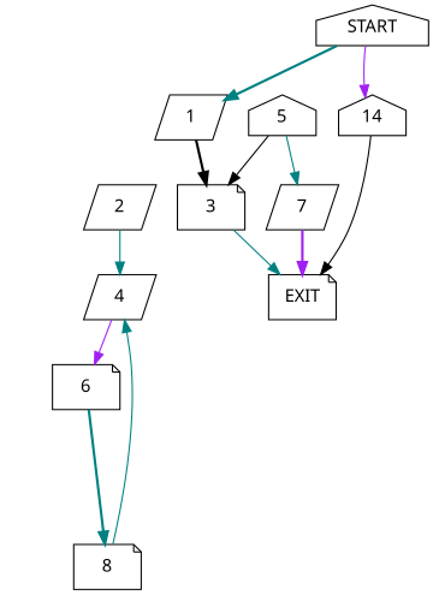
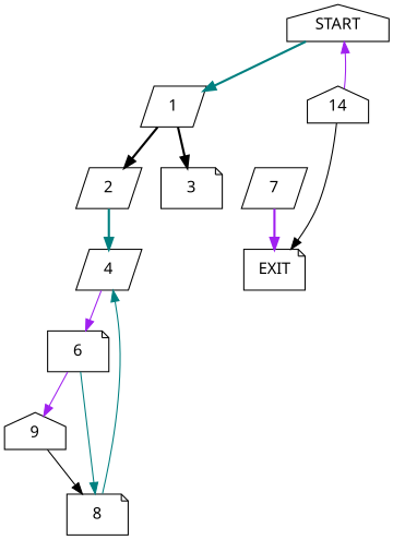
  digraph {
    fontname="Noto Sans"
    node [fontname="Noto Sans" shape=house]
    edge [color=teal fontname="Noto Sans" style=solid]
    n1 [label=START]
    1 [shape=parallelogram]
    n3 [label=14]
    2 [shape=parallelogram]
    3 [shape=note]
    n6 [label=EXIT shape=note]
    4 [shape=parallelogram]
    6 [shape=note]
-   5
    7 [shape=parallelogram]
    8 [shape=note]
+   9
    n1 -> 1 [style=bold]
-   n1 -> n3 [color=purple]
+   n3 -> n1 [color=purple]
+   1 -> 2 [color=black style=bold]
    1 -> 3 [color=black style=bold]
    n3 -> n6 [color=black]
-   2 -> 4
-   3 -> n6
+   2 -> 4 [style=bold]
    4 -> 6 [color=purple]
-   6 -> 8 [style=bold]
-   5 -> 3 [color=black]
-   5 -> 7
+   6 -> 8
+   6 -> 9 [color=purple]
    7 -> n6 [color=purple style=bold]
    8 -> 4
+   9 -> 8 [color=black]
  }
